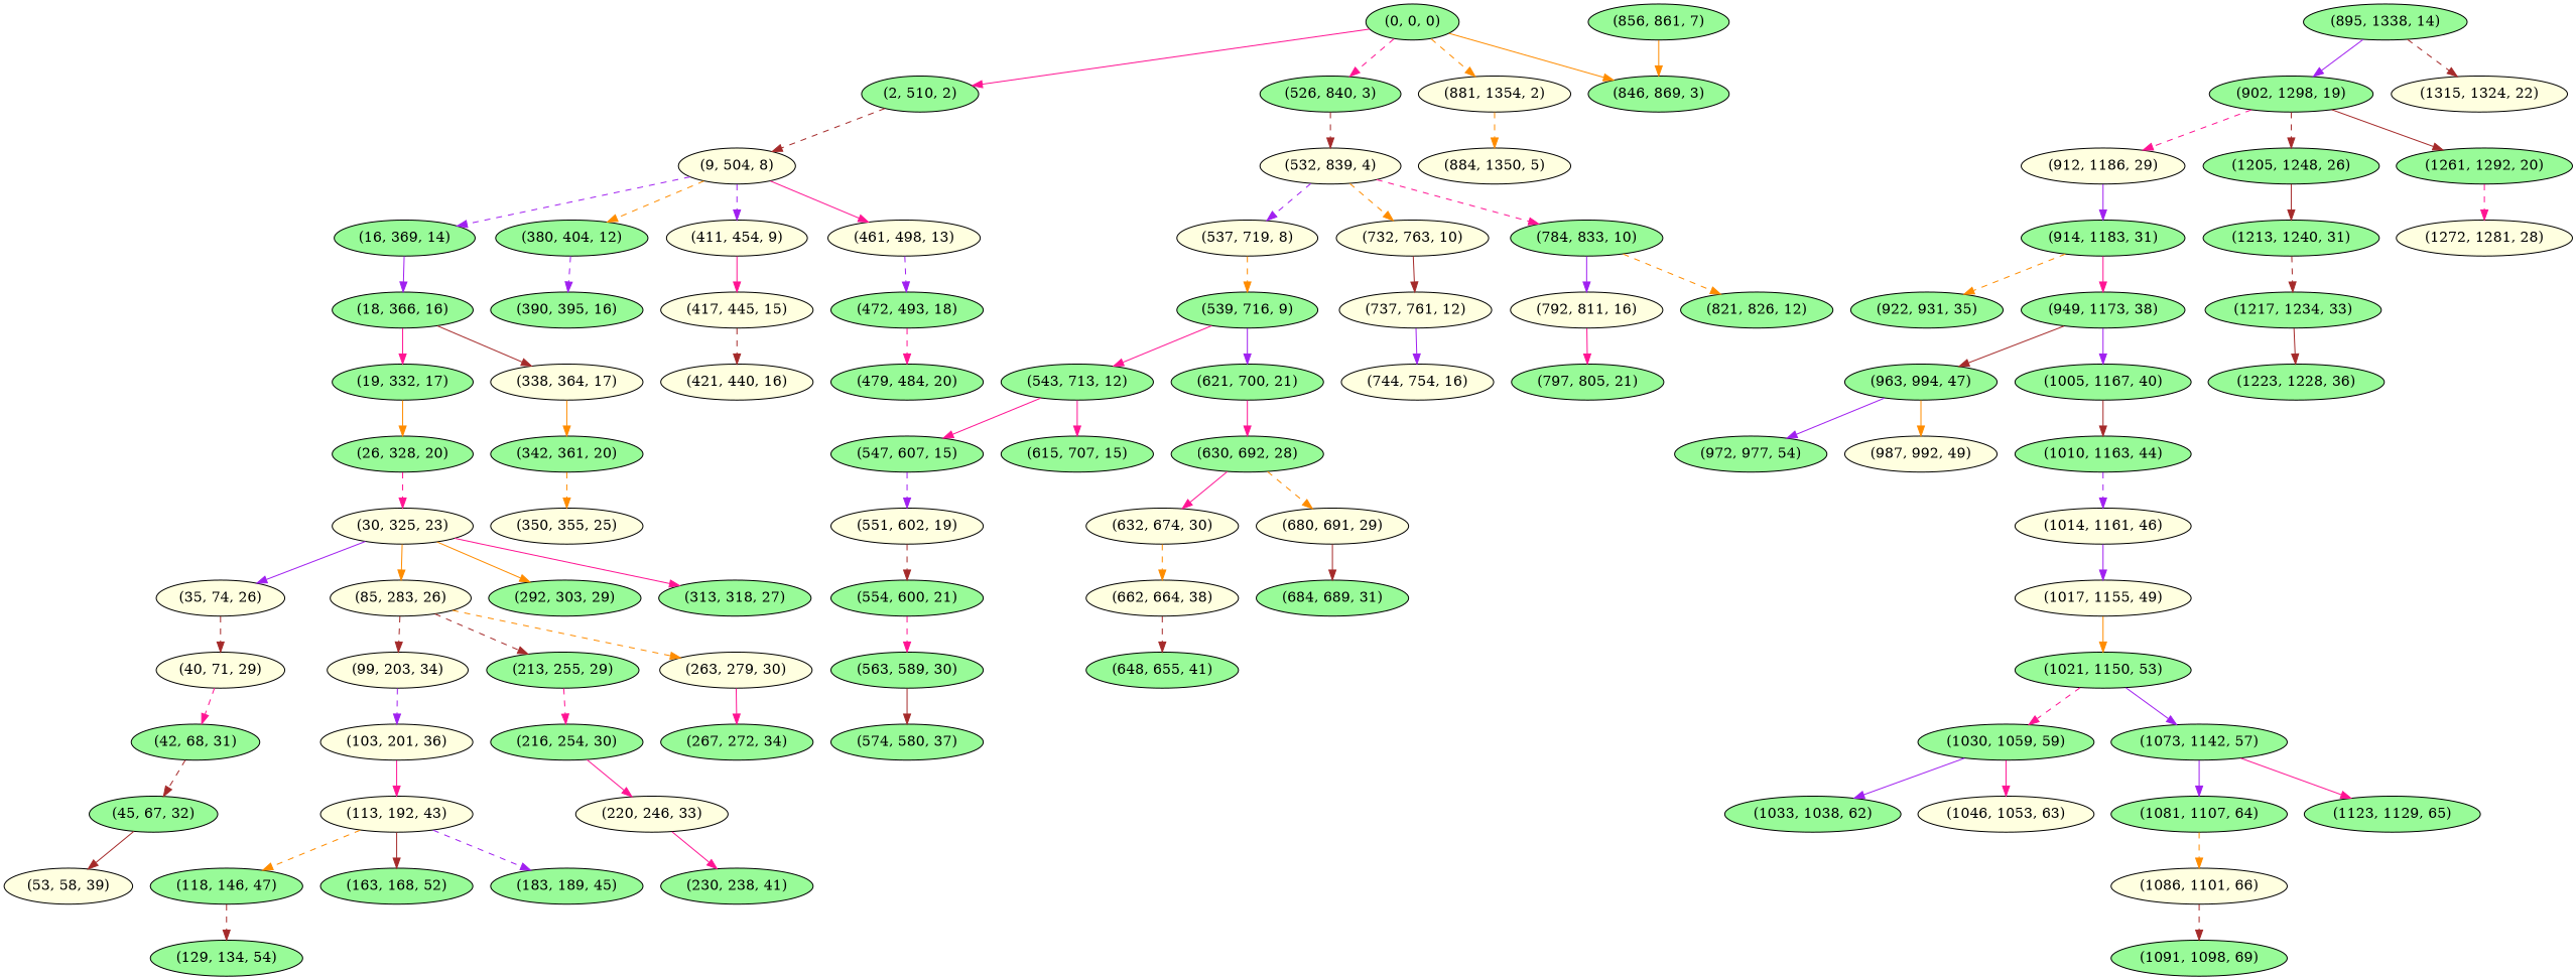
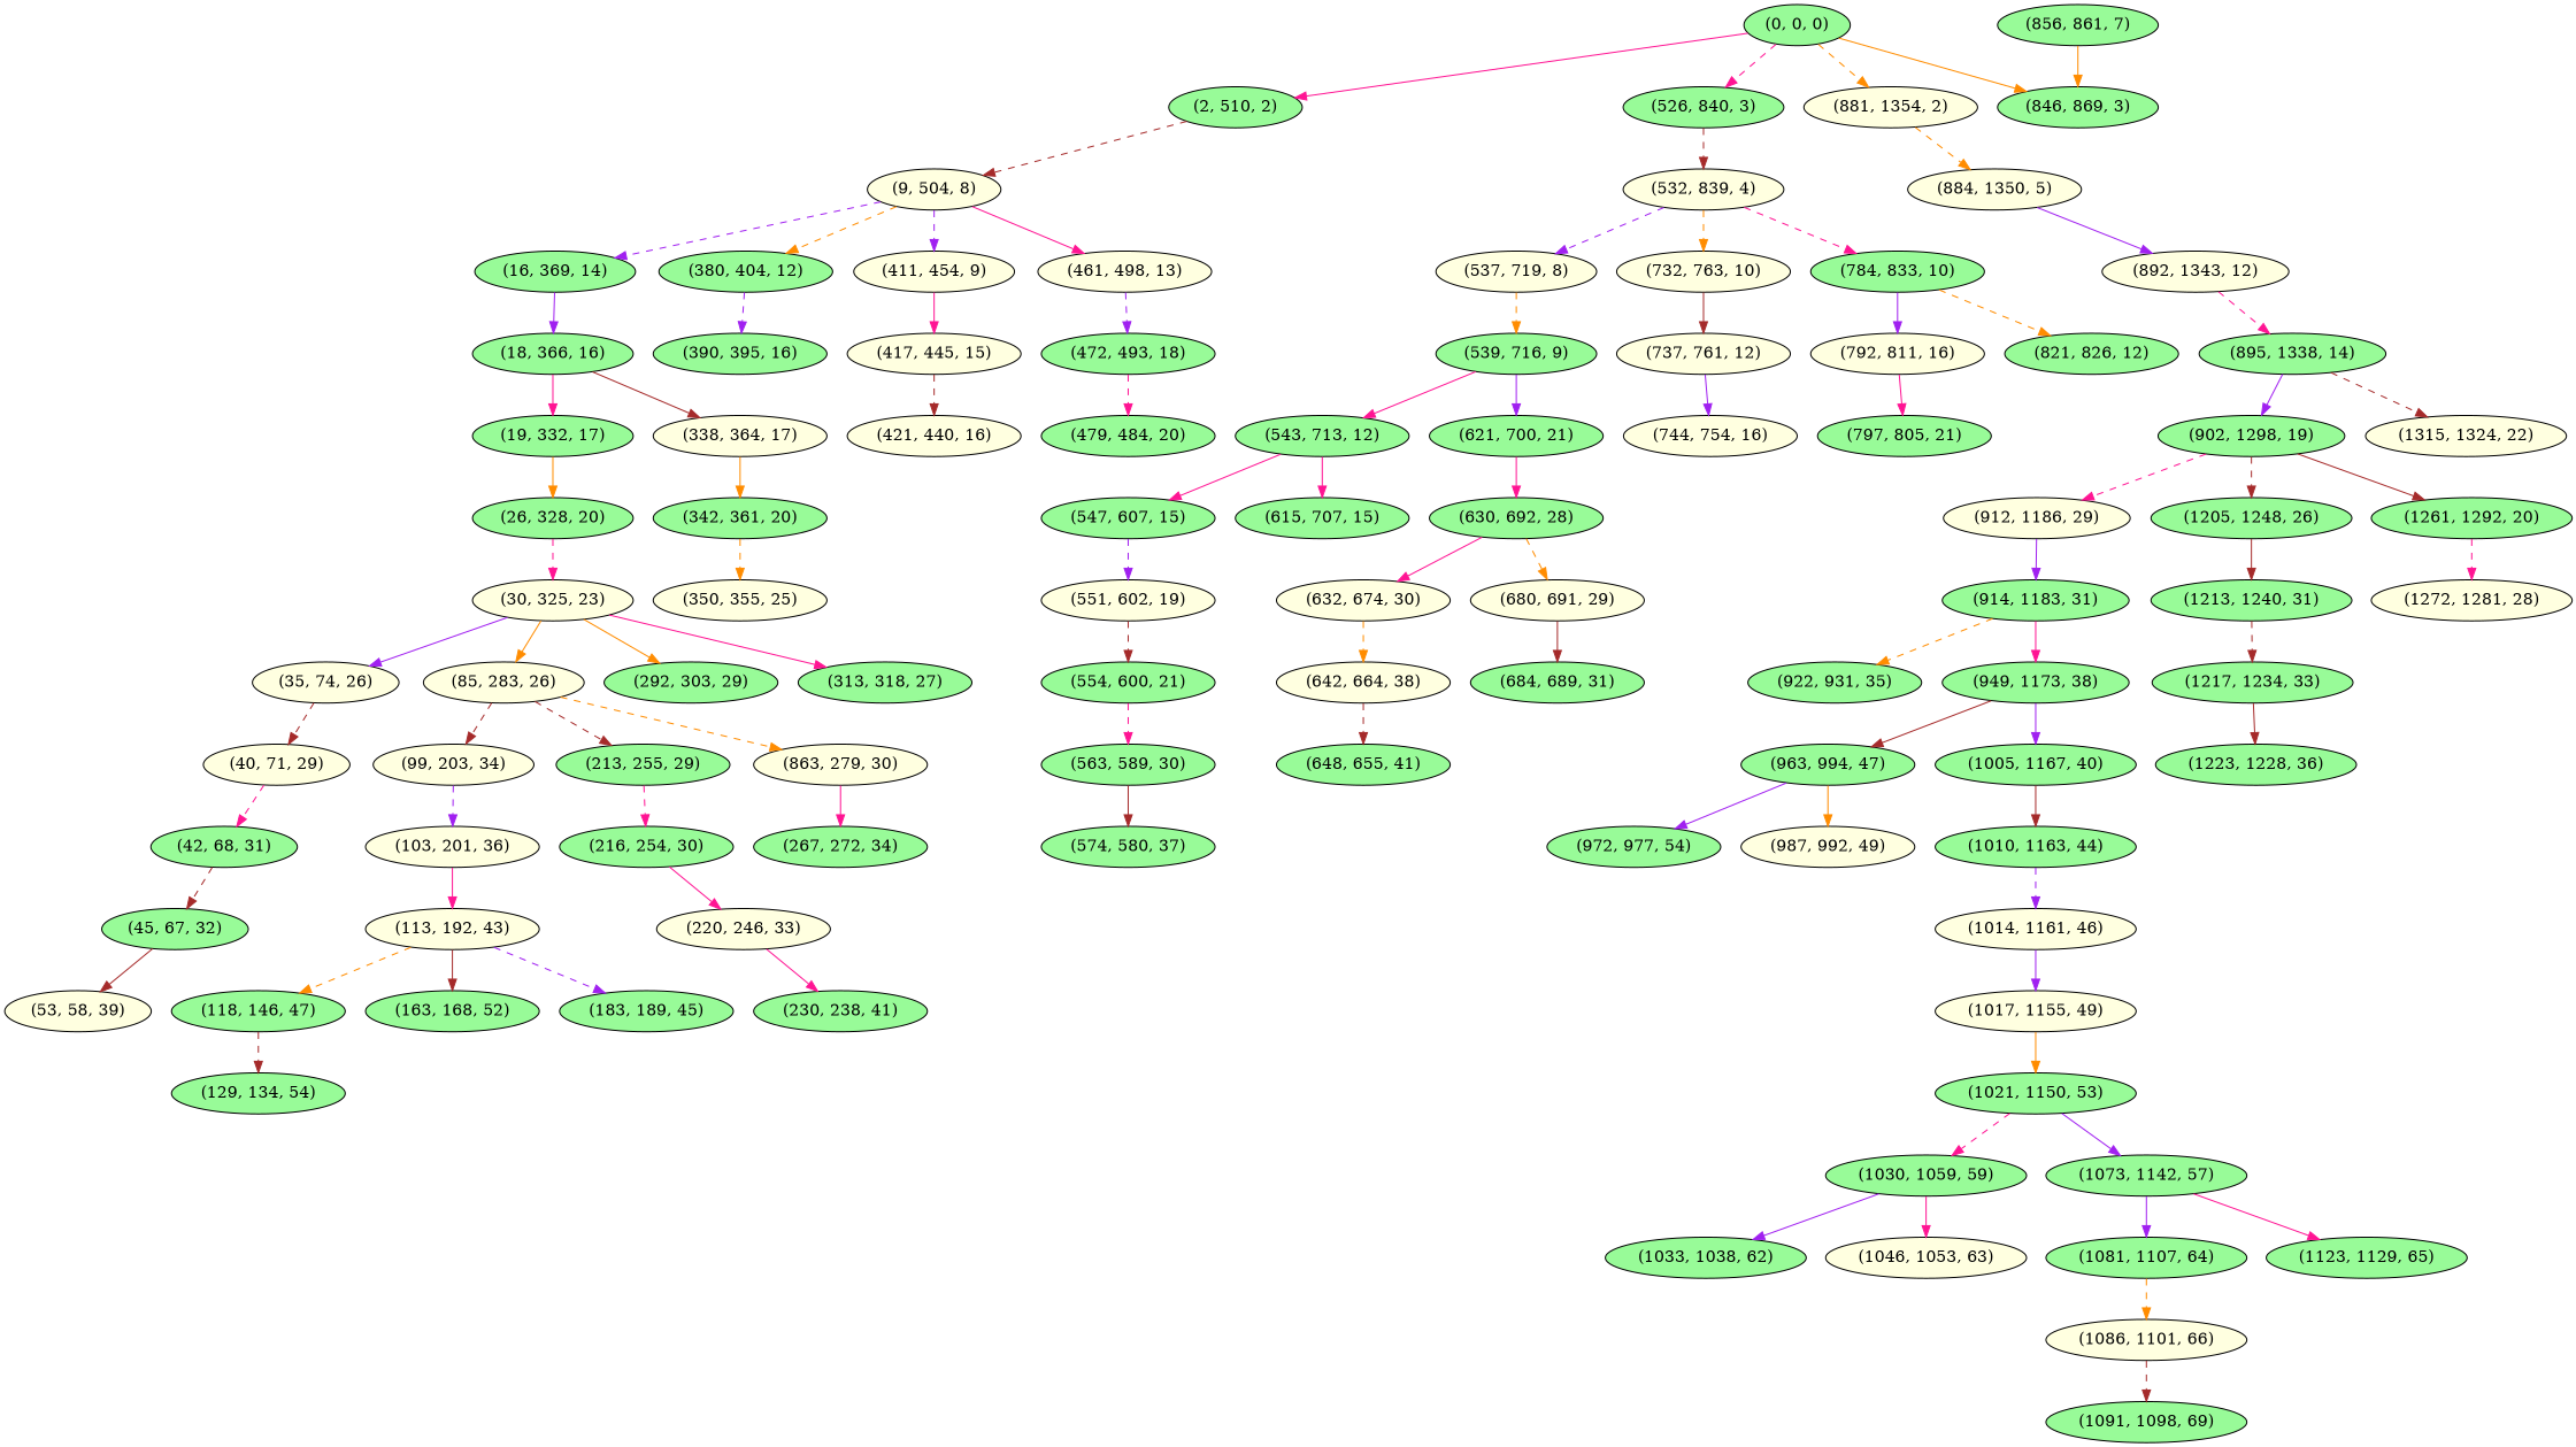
  digraph {
    node [fillcolor=palegreen style=filled]
    edge [color=deeppink style=solid]
    "(0, 0, 0)"
    "(2, 510, 2)"
    "(526, 840, 3)"
    "(846, 869, 3)"
    "(881, 1354, 2)" [fillcolor=lightyellow]
    "(9, 504, 8)" [fillcolor=lightyellow]
    "(532, 839, 4)" [fillcolor=lightyellow]
    "(884, 1350, 5)" [fillcolor=lightyellow]
    "(16, 369, 14)"
    "(380, 404, 12)"
    "(411, 454, 9)" [fillcolor=lightyellow]
    "(461, 498, 13)" [fillcolor=lightyellow]
    "(18, 366, 16)"
    "(390, 395, 16)"
    "(417, 445, 15)" [fillcolor=lightyellow]
    "(472, 493, 18)"
    "(19, 332, 17)"
    "(338, 364, 17)" [fillcolor=lightyellow]
    "(26, 328, 20)"
    "(342, 361, 20)"
    "(30, 325, 23)" [fillcolor=lightyellow]
    "(35, 74, 26)" [fillcolor=lightyellow]
    "(85, 283, 26)" [fillcolor=lightyellow]
    "(292, 303, 29)"
    "(313, 318, 27)"
    "(40, 71, 29)" [fillcolor=lightyellow]
    "(99, 203, 34)" [fillcolor=lightyellow]
    "(213, 255, 29)"
-   "(263, 279, 30)" [fillcolor=lightyellow]
+   "(263, 279, 30)" [fillcolor=lightyellow label="(863, 279, 30)"]
    "(42, 68, 31)"
    "(45, 67, 32)"
    "(53, 58, 39)" [fillcolor=lightyellow]
    "(103, 201, 36)" [fillcolor=lightyellow]
    "(216, 254, 30)"
    "(267, 272, 34)"
    "(113, 192, 43)" [fillcolor=lightyellow]
    "(118, 146, 47)"
    "(163, 168, 52)"
    "(183, 189, 45)"
    "(129, 134, 54)"
    "(220, 246, 33)" [fillcolor=lightyellow]
    "(230, 238, 41)"
    "(350, 355, 25)" [fillcolor=lightyellow]
    "(421, 440, 16)" [fillcolor=lightyellow]
    "(479, 484, 20)"
    "(537, 719, 8)" [fillcolor=lightyellow]
    "(732, 763, 10)" [fillcolor=lightyellow]
    "(784, 833, 10)"
    "(539, 716, 9)"
    "(737, 761, 12)" [fillcolor=lightyellow]
    "(792, 811, 16)" [fillcolor=lightyellow]
    "(821, 826, 12)"
    "(543, 713, 12)"
    "(621, 700, 21)"
    "(547, 607, 15)"
    "(615, 707, 15)"
    "(551, 602, 19)" [fillcolor=lightyellow]
    "(554, 600, 21)"
    "(563, 589, 30)"
    "(574, 580, 37)"
    "(630, 692, 28)"
    "(632, 674, 30)" [fillcolor=lightyellow]
    "(680, 691, 29)" [fillcolor=lightyellow]
-   "(642, 664, 38)" [fillcolor=lightyellow label="(662, 664, 38)"]
+   "(642, 664, 38)" [fillcolor=lightyellow]
    "(684, 689, 31)"
    "(648, 655, 41)"
    "(744, 754, 16)" [fillcolor=lightyellow]
    "(797, 805, 21)"
    "(856, 861, 7)"
+   "(892, 1343, 12)" [fillcolor=lightyellow]
    "(895, 1338, 14)"
    "(902, 1298, 19)"
    "(1315, 1324, 22)" [fillcolor=lightyellow]
    "(912, 1186, 29)" [fillcolor=lightyellow]
    "(1205, 1248, 26)"
    "(1261, 1292, 20)"
    "(914, 1183, 31)"
    "(1213, 1240, 31)"
    "(1272, 1281, 28)" [fillcolor=lightyellow]
    "(922, 931, 35)"
    "(949, 1173, 38)"
    "(963, 994, 47)"
    "(1005, 1167, 40)"
    "(972, 977, 54)"
    "(987, 992, 49)" [fillcolor=lightyellow]
    "(1010, 1163, 44)"
    "(1014, 1161, 46)" [fillcolor=lightyellow]
    "(1017, 1155, 49)" [fillcolor=lightyellow]
    "(1021, 1150, 53)"
    "(1030, 1059, 59)"
    "(1073, 1142, 57)"
    "(1033, 1038, 62)"
    "(1046, 1053, 63)" [fillcolor=lightyellow]
    "(1081, 1107, 64)"
    "(1123, 1129, 65)"
    "(1086, 1101, 66)" [fillcolor=lightyellow]
    "(1091, 1098, 69)"
    "(1217, 1234, 33)"
    "(1223, 1228, 36)"
    "(0, 0, 0)" -> "(2, 510, 2)"
    "(0, 0, 0)" -> "(526, 840, 3)" [style=dashed]
    "(0, 0, 0)" -> "(846, 869, 3)" [color=darkorange]
    "(0, 0, 0)" -> "(881, 1354, 2)" [color=darkorange style=dashed]
    "(2, 510, 2)" -> "(9, 504, 8)" [color=brown style=dashed]
    "(526, 840, 3)" -> "(532, 839, 4)" [color=brown style=dashed]
    "(881, 1354, 2)" -> "(884, 1350, 5)" [color=darkorange style=dashed]
    "(9, 504, 8)" -> "(16, 369, 14)" [color=purple style=dashed]
    "(9, 504, 8)" -> "(380, 404, 12)" [color=darkorange style=dashed]
    "(9, 504, 8)" -> "(411, 454, 9)" [color=purple style=dashed]
    "(9, 504, 8)" -> "(461, 498, 13)"
    "(532, 839, 4)" -> "(537, 719, 8)" [color=purple style=dashed]
    "(532, 839, 4)" -> "(732, 763, 10)" [color=darkorange style=dashed]
    "(532, 839, 4)" -> "(784, 833, 10)" [style=dashed]
+   "(884, 1350, 5)" -> "(892, 1343, 12)" [color=purple]
    "(16, 369, 14)" -> "(18, 366, 16)" [color=purple]
    "(380, 404, 12)" -> "(390, 395, 16)" [color=purple style=dashed]
    "(411, 454, 9)" -> "(417, 445, 15)"
    "(461, 498, 13)" -> "(472, 493, 18)" [color=purple style=dashed]
    "(18, 366, 16)" -> "(19, 332, 17)"
    "(18, 366, 16)" -> "(338, 364, 17)" [color=brown]
    "(417, 445, 15)" -> "(421, 440, 16)" [color=brown style=dashed]
    "(472, 493, 18)" -> "(479, 484, 20)" [style=dashed]
    "(19, 332, 17)" -> "(26, 328, 20)" [color=darkorange]
    "(338, 364, 17)" -> "(342, 361, 20)" [color=darkorange]
    "(26, 328, 20)" -> "(30, 325, 23)" [style=dashed]
    "(342, 361, 20)" -> "(350, 355, 25)" [color=darkorange style=dashed]
    "(30, 325, 23)" -> "(35, 74, 26)" [color=purple]
    "(30, 325, 23)" -> "(85, 283, 26)" [color=darkorange]
    "(30, 325, 23)" -> "(292, 303, 29)" [color=darkorange]
    "(30, 325, 23)" -> "(313, 318, 27)"
    "(35, 74, 26)" -> "(40, 71, 29)" [color=brown style=dashed]
    "(85, 283, 26)" -> "(99, 203, 34)" [color=brown style=dashed]
    "(85, 283, 26)" -> "(213, 255, 29)" [color=brown style=dashed]
    "(85, 283, 26)" -> "(263, 279, 30)" [color=darkorange style=dashed]
    "(40, 71, 29)" -> "(42, 68, 31)" [style=dashed]
    "(99, 203, 34)" -> "(103, 201, 36)" [color=purple style=dashed]
    "(213, 255, 29)" -> "(216, 254, 30)" [style=dashed]
    "(263, 279, 30)" -> "(267, 272, 34)"
    "(42, 68, 31)" -> "(45, 67, 32)" [color=brown style=dashed]
    "(45, 67, 32)" -> "(53, 58, 39)" [color=brown]
    "(103, 201, 36)" -> "(113, 192, 43)"
    "(216, 254, 30)" -> "(220, 246, 33)"
    "(113, 192, 43)" -> "(118, 146, 47)" [color=darkorange style=dashed]
    "(113, 192, 43)" -> "(163, 168, 52)" [color=brown]
    "(113, 192, 43)" -> "(183, 189, 45)" [color=purple style=dashed]
    "(118, 146, 47)" -> "(129, 134, 54)" [color=brown style=dashed]
    "(220, 246, 33)" -> "(230, 238, 41)"
    "(537, 719, 8)" -> "(539, 716, 9)" [color=darkorange style=dashed]
    "(732, 763, 10)" -> "(737, 761, 12)" [color=brown]
    "(784, 833, 10)" -> "(792, 811, 16)" [color=purple]
    "(784, 833, 10)" -> "(821, 826, 12)" [color=darkorange style=dashed]
    "(539, 716, 9)" -> "(543, 713, 12)"
    "(539, 716, 9)" -> "(621, 700, 21)" [color=purple]
    "(737, 761, 12)" -> "(744, 754, 16)" [color=purple]
    "(792, 811, 16)" -> "(797, 805, 21)"
    "(543, 713, 12)" -> "(547, 607, 15)"
    "(543, 713, 12)" -> "(615, 707, 15)"
    "(621, 700, 21)" -> "(630, 692, 28)"
    "(547, 607, 15)" -> "(551, 602, 19)" [color=purple style=dashed]
    "(551, 602, 19)" -> "(554, 600, 21)" [color=brown style=dashed]
    "(554, 600, 21)" -> "(563, 589, 30)" [style=dashed]
    "(563, 589, 30)" -> "(574, 580, 37)" [color=brown]
    "(630, 692, 28)" -> "(632, 674, 30)"
    "(630, 692, 28)" -> "(680, 691, 29)" [color=darkorange style=dashed]
    "(632, 674, 30)" -> "(642, 664, 38)" [color=darkorange style=dashed]
    "(680, 691, 29)" -> "(684, 689, 31)" [color=brown]
    "(642, 664, 38)" -> "(648, 655, 41)" [color=brown style=dashed]
    "(856, 861, 7)" -> "(846, 869, 3)" [color=darkorange]
+   "(892, 1343, 12)" -> "(895, 1338, 14)" [style=dashed]
    "(895, 1338, 14)" -> "(902, 1298, 19)" [color=purple]
    "(895, 1338, 14)" -> "(1315, 1324, 22)" [color=brown style=dashed]
    "(902, 1298, 19)" -> "(912, 1186, 29)" [style=dashed]
    "(902, 1298, 19)" -> "(1205, 1248, 26)" [color=brown style=dashed]
    "(902, 1298, 19)" -> "(1261, 1292, 20)" [color=brown]
    "(912, 1186, 29)" -> "(914, 1183, 31)" [color=purple]
    "(1205, 1248, 26)" -> "(1213, 1240, 31)" [color=brown]
    "(1261, 1292, 20)" -> "(1272, 1281, 28)" [style=dashed]
    "(914, 1183, 31)" -> "(922, 931, 35)" [color=darkorange style=dashed]
    "(914, 1183, 31)" -> "(949, 1173, 38)"
    "(1213, 1240, 31)" -> "(1217, 1234, 33)" [color=brown style=dashed]
    "(949, 1173, 38)" -> "(963, 994, 47)" [color=brown]
    "(949, 1173, 38)" -> "(1005, 1167, 40)" [color=purple]
    "(963, 994, 47)" -> "(972, 977, 54)" [color=purple]
    "(963, 994, 47)" -> "(987, 992, 49)" [color=darkorange]
    "(1005, 1167, 40)" -> "(1010, 1163, 44)" [color=brown]
    "(1010, 1163, 44)" -> "(1014, 1161, 46)" [color=purple style=dashed]
    "(1014, 1161, 46)" -> "(1017, 1155, 49)" [color=purple]
    "(1017, 1155, 49)" -> "(1021, 1150, 53)" [color=darkorange]
    "(1021, 1150, 53)" -> "(1030, 1059, 59)" [style=dashed]
    "(1021, 1150, 53)" -> "(1073, 1142, 57)" [color=purple]
    "(1030, 1059, 59)" -> "(1033, 1038, 62)" [color=purple]
    "(1030, 1059, 59)" -> "(1046, 1053, 63)"
    "(1073, 1142, 57)" -> "(1081, 1107, 64)" [color=purple]
    "(1073, 1142, 57)" -> "(1123, 1129, 65)"
    "(1081, 1107, 64)" -> "(1086, 1101, 66)" [color=darkorange style=dashed]
    "(1086, 1101, 66)" -> "(1091, 1098, 69)" [color=brown style=dashed]
    "(1217, 1234, 33)" -> "(1223, 1228, 36)" [color=brown]
  }
